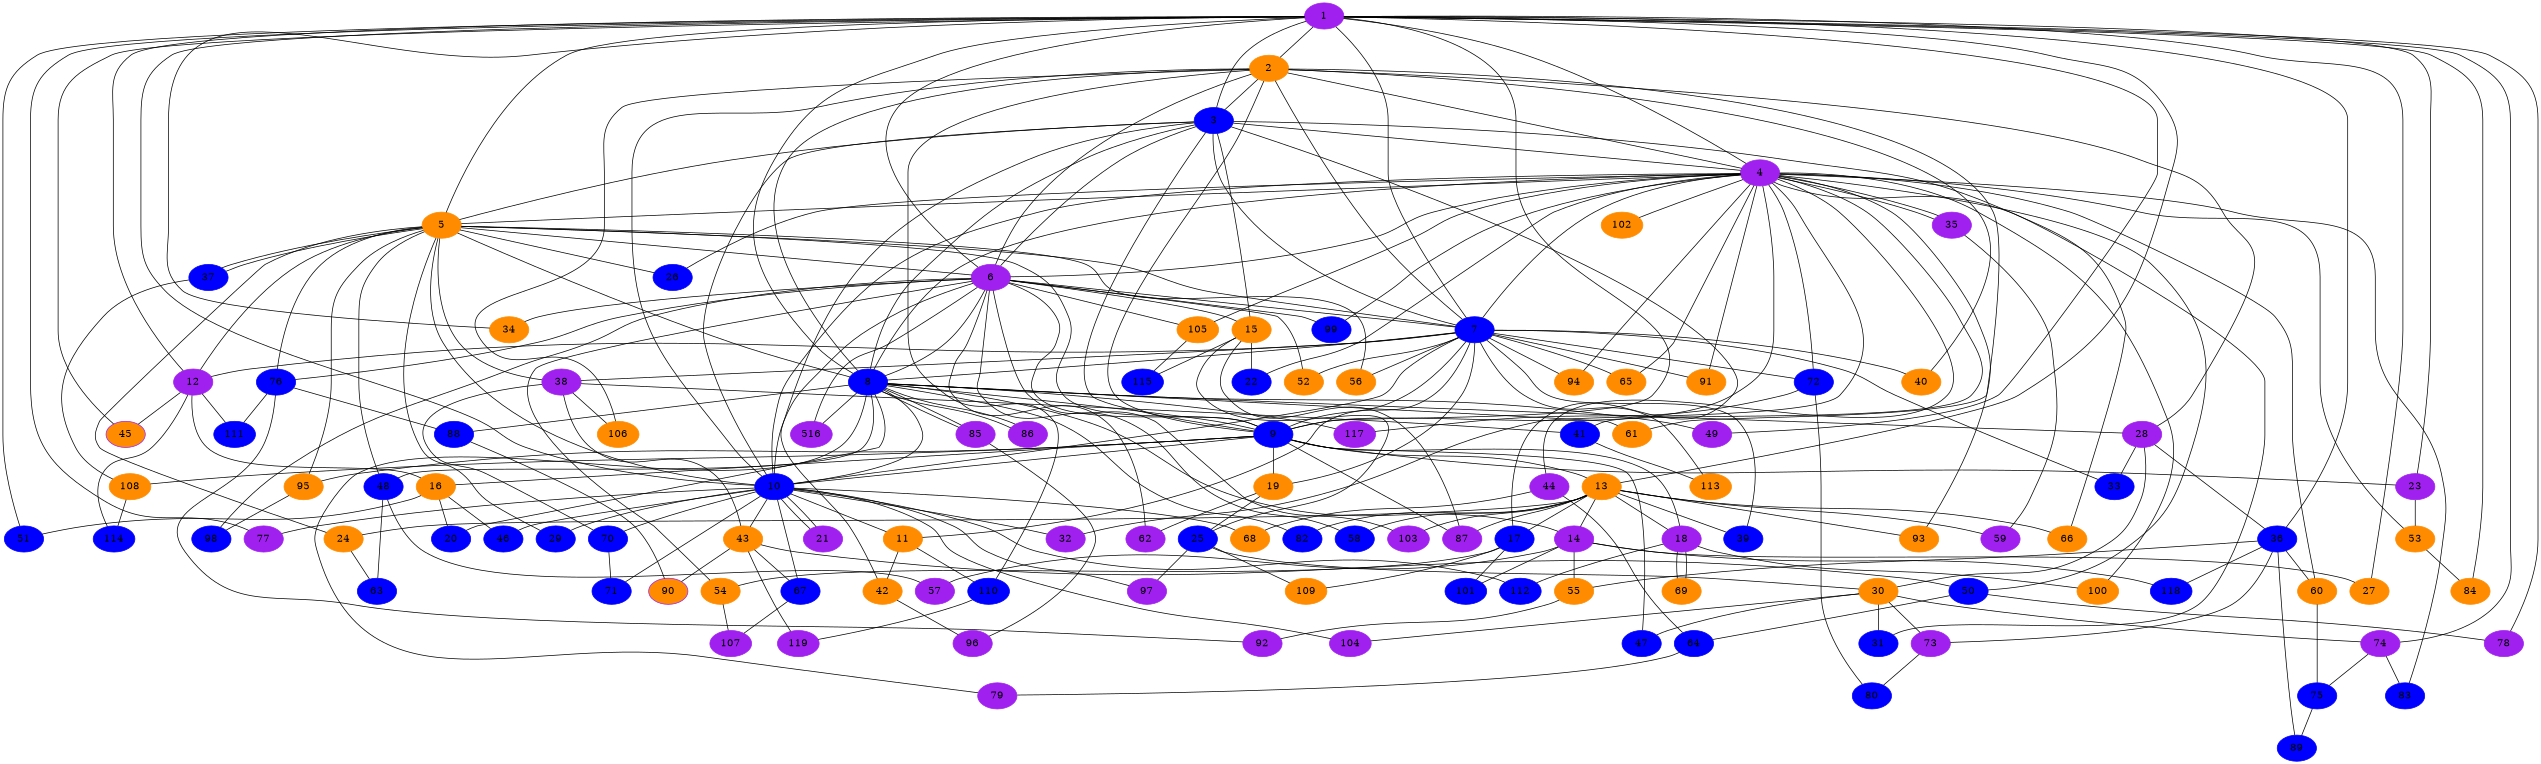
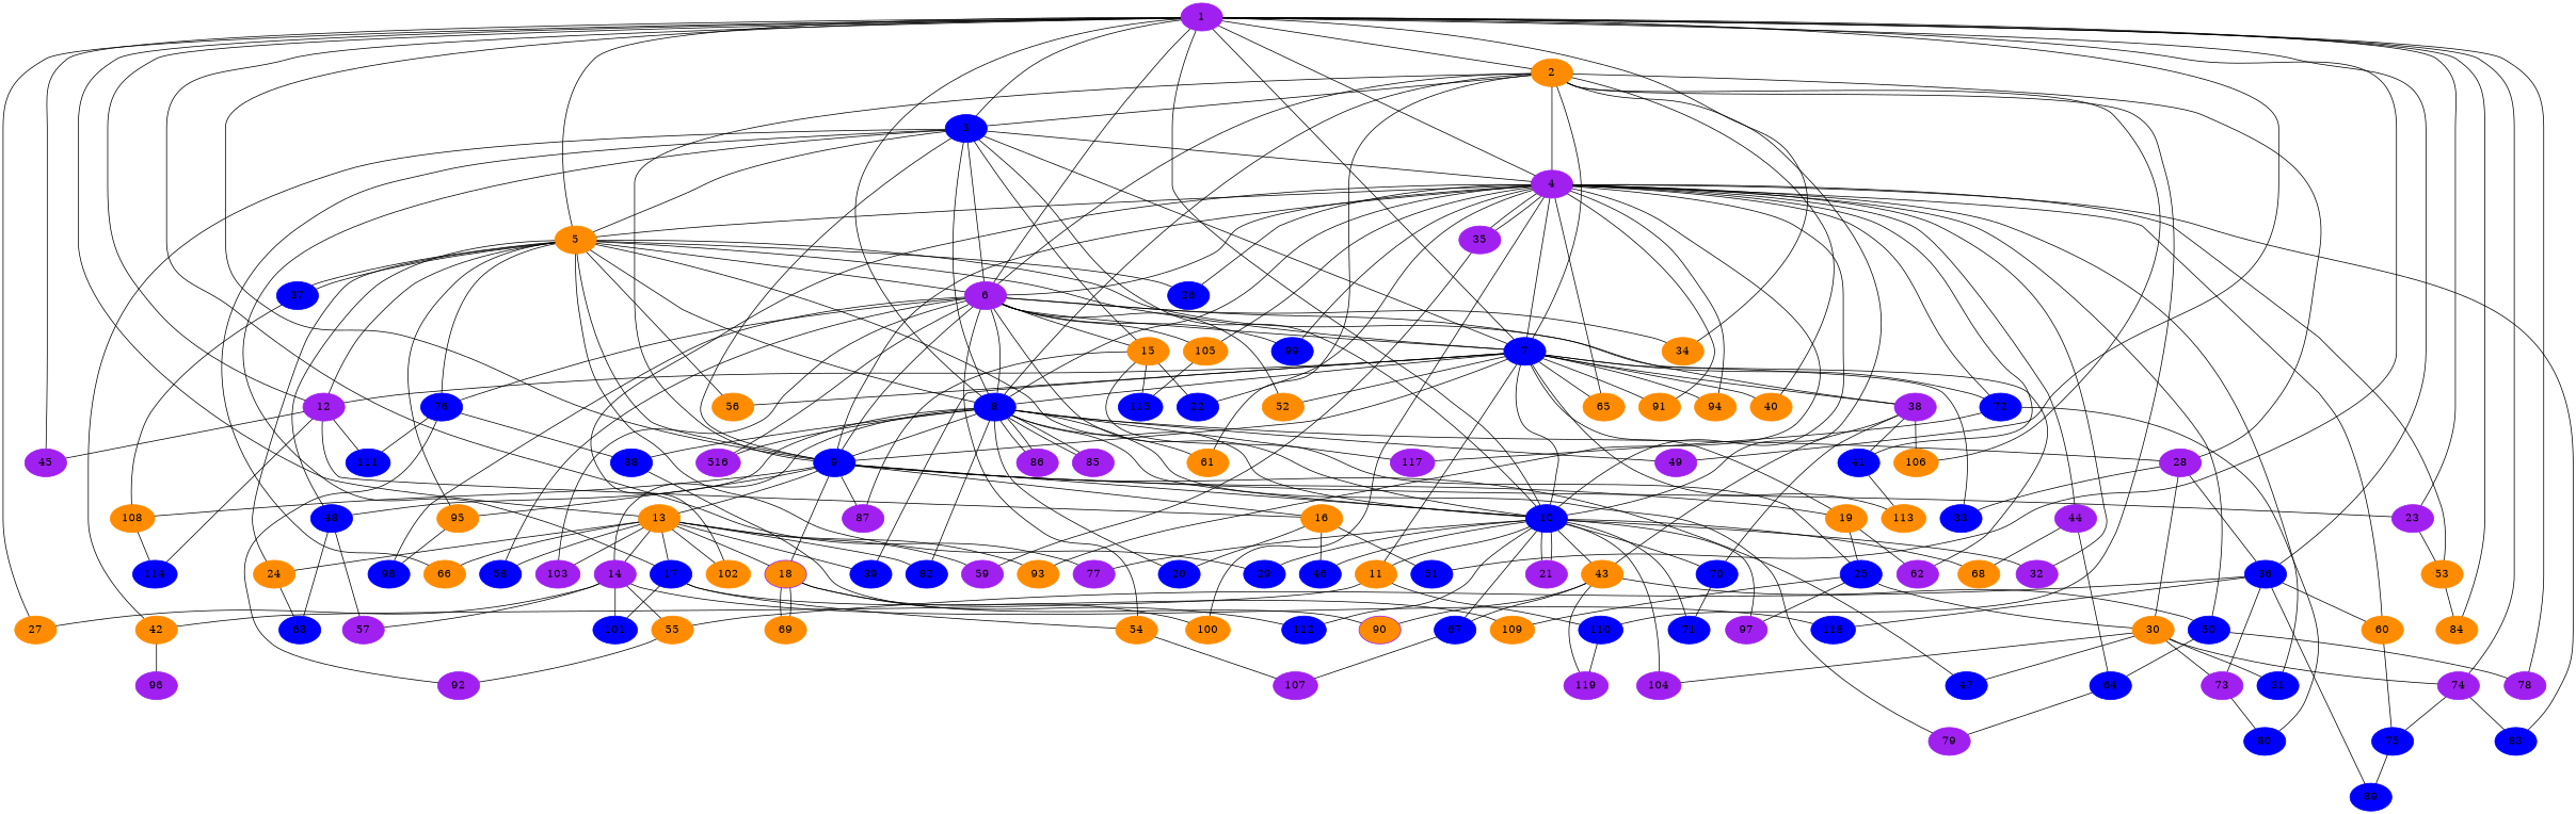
  graph {
    node [color=blue style=filled]
    1 [color=purple]
    2 [color=darkorange]
    3
    4 [color=purple]
    5 [color=darkorange]
    6 [color=purple]
    7
    8
    9
    10
    12 [color=purple]
    13 [color=darkorange]
    23 [color=purple]
    27 [color=darkorange]
    34 [color=darkorange]
    36
-   45 [color=purple fillcolor=darkorange]
+   45 [color=purple]
    49 [color=purple]
    51
    74 [color=purple]
    77 [color=purple]
    78 [color=purple]
    84 [color=darkorange]
    28 [color=purple]
    40 [color=darkorange]
    61 [color=darkorange]
    106 [color=darkorange]
    110
    15 [color=darkorange]
    17
    42 [color=darkorange]
    66 [color=darkorange]
    22
    26
    31
    32 [color=purple]
    35 [color=purple]
    41
    44 [color=purple]
    50
    53 [color=darkorange]
    60 [color=darkorange]
    65 [color=darkorange]
    72
    83
    91 [color=darkorange]
    93 [color=darkorange]
    94 [color=darkorange]
    99
    100 [color=darkorange]
    102 [color=darkorange]
    105 [color=darkorange]
    24 [color=darkorange]
    29
    37
    38 [color=purple]
    48
    56 [color=darkorange]
    76
    95 [color=darkorange]
    52 [color=darkorange]
    54 [color=darkorange]
    58
    62 [color=purple]
    98
    103 [color=purple]
    n67 [color=purple label=516]
    11 [color=darkorange]
    19 [color=darkorange]
    33
    39
    113 [color=darkorange]
    14 [color=purple]
    20
    79 [color=purple]
    82
    85 [color=purple]
    86 [color=purple]
    88
    117 [color=purple]
    16 [color=darkorange]
-   18 [color=purple]
+   18 [color=purple fillcolor=darkorange]
    47
    87 [color=purple]
    108 [color=darkorange]
    21 [color=purple]
    43 [color=darkorange]
    46
    67
    68 [color=darkorange]
    70
    71
    97 [color=purple]
    104 [color=purple]
    112
    111
    114
    59 [color=purple]
    55 [color=darkorange]
    118
    73 [color=purple]
    89
    75
    30 [color=darkorange]
    119 [color=purple]
    25
    115
    101
    109 [color=darkorange]
    96 [color=purple]
    64
    80
    63
    57 [color=purple]
    92 [color=purple]
    107 [color=purple]
    90 [color=purple fillcolor=darkorange]
    69 [color=darkorange]
    1 -- 2
    1 -- 3
    1 -- 4
    1 -- 5
    1 -- 6
    1 -- 7
    1 -- 8
    1 -- 9
    1 -- 10
    1 -- 12
    1 -- 13
    1 -- 23
    1 -- 27
    1 -- 34
    1 -- 36
    1 -- 45
    1 -- 49
    1 -- 51
    1 -- 74
    1 -- 77
    1 -- 78
    1 -- 84
    2 -- 3
    2 -- 4
    2 -- 6
    2 -- 7
    2 -- 8
    2 -- 9
    2 -- 10
    2 -- 28
    2 -- 40
    2 -- 61
    2 -- 106
    2 -- 110
    3 -- 4
    3 -- 5
    3 -- 6
    3 -- 7
    3 -- 8
    3 -- 9
    3 -- 10
    3 -- 15
    3 -- 17
    3 -- 42
    3 -- 66
    4 -- 5
    4 -- 6
    4 -- 7
    4 -- 8
    4 -- 9
    4 -- 10
    4 -- 22
    4 -- 26
    4 -- 31
    4 -- 32
    4 -- 35
    4 -- 35
    4 -- 41
    4 -- 44
    4 -- 50
    4 -- 53
    4 -- 60
    4 -- 65
    4 -- 72
    4 -- 83
    4 -- 91
    4 -- 93
    4 -- 94
    4 -- 99
    4 -- 100
    4 -- 102
    4 -- 105
    5 -- 6
    5 -- 7
    5 -- 8
    5 -- 9
    5 -- 10
    5 -- 26
    5 -- 24
    5 -- 29
    5 -- 37
    5 -- 37
    5 -- 38
    5 -- 48
    5 -- 56
    5 -- 76
    5 -- 95
    6 -- 7
    6 -- 8
    6 -- 9
    6 -- 10
    6 -- 34
    6 -- 15
    6 -- 99
    6 -- 105
    6 -- 76
    6 -- 52
    6 -- 54
    6 -- 58
    6 -- 62
    6 -- 98
    6 -- 103
    6 -- n67
    7 -- 8
    7 -- 9
    7 -- 10
    7 -- 12
    7 -- 40
    7 -- 65
    7 -- 72
    7 -- 91
    7 -- 94
    7 -- 38
    7 -- 56
    7 -- 52
    7 -- 11
    7 -- 19
    7 -- 33
    7 -- 39
    7 -- 113
    8 -- 9
    8 -- 10
    8 -- 49
    8 -- 28
    8 -- 61
    8 -- 48
    8 -- n67
    8 -- 14
    8 -- 20
    8 -- 79
    8 -- 82
    8 -- 85
    8 -- 85
    8 -- 86
    8 -- 86
    8 -- 88
    8 -- 117
    9 -- 10
    9 -- 13
    9 -- 23
    9 -- 95
    9 -- 19
    9 -- 16
    9 -- 18
    9 -- 47
    9 -- 87
    9 -- 108
    10 -- 77
    10 -- 32
    10 -- 29
    10 -- 11
    10 -- 21
    10 -- 21
    10 -- 43
    10 -- 46
    10 -- 67
    10 -- 68
    10 -- 70
    10 -- 71
    10 -- 97
    10 -- 104
    10 -- 112
    12 -- 5
    12 -- 45
    12 -- 16
    12 -- 111
    12 -- 114
    13 -- 17
    13 -- 66
    13 -- 93
-   13 -- 87
+   13 -- 102
    13 -- 24
    13 -- 58
    13 -- 103
    13 -- 39
    13 -- 14
    13 -- 82
    13 -- 18
    13 -- 59
    23 -- 53
    36 -- 60
    36 -- 55
    36 -- 118
    36 -- 73
    36 -- 89
    74 -- 83
    74 -- 75
    28 -- 36
    28 -- 33
    28 -- 30
    110 -- 119
    15 -- 22
    15 -- 87
    15 -- 25
    15 -- 115
    17 -- 54
    17 -- 101
    17 -- 109
    42 -- 96
    35 -- 59
    41 -- 113
    44 -- 68
    44 -- 64
    50 -- 78
    50 -- 64
    53 -- 84
    60 -- 75
    72 -- 117
    72 -- 80
    105 -- 115
    24 -- 63
    37 -- 108
    38 -- 106
    38 -- 41
    38 -- 43
    38 -- 70
    48 -- 63
    48 -- 57
    76 -- 88
    76 -- 111
    76 -- 92
    95 -- 98
    54 -- 107
    11 -- 110
    11 -- 42
    19 -- 62
    19 -- 25
    14 -- 27
    14 -- 55
    14 -- 118
    14 -- 101
    14 -- 57
-   85 -- 96
    88 -- 90
    16 -- 51
    16 -- 20
    16 -- 46
    18 -- 100
    18 -- 112
    18 -- 69
    18 -- 69
    108 -- 114
    43 -- 50
    43 -- 67
    43 -- 119
    43 -- 90
    67 -- 107
    70 -- 71
    55 -- 92
    73 -- 80
    75 -- 89
    30 -- 74
    30 -- 31
    30 -- 47
    30 -- 104
    30 -- 73
    25 -- 97
    25 -- 30
    25 -- 109
    64 -- 79
  }
